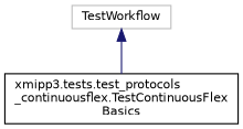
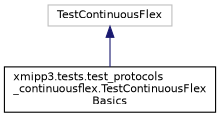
  digraph {
    rankdir=TB
    node [fillcolor=white fontname=Helvetica fontsize=10 shape=record style=filled]
-   n1 [color=grey75 height=0.2 label=TestWorkflow width=0.4]
+   n1 [color=grey75 height=0.2 label=TestContinuousFlex width=0.4]
    n2 [color=black height=0.2 label="xmipp3.tests.test_protocols\l_continuousflex.TestContinuousFlex\lBasics" width=0.4]
    n1 -> n2 [color=midnightblue dir=back fontname=Helvetica fontsize=10 labelfontname=Helvetica labelfontsize=10 style=solid]
  }
